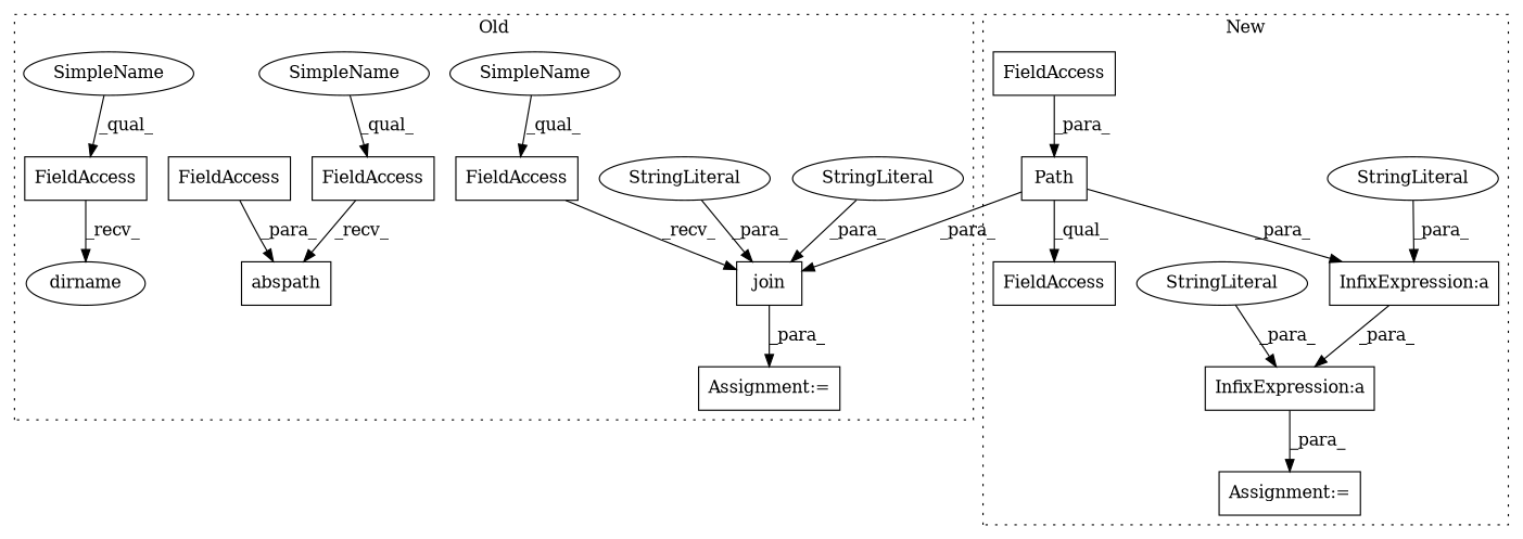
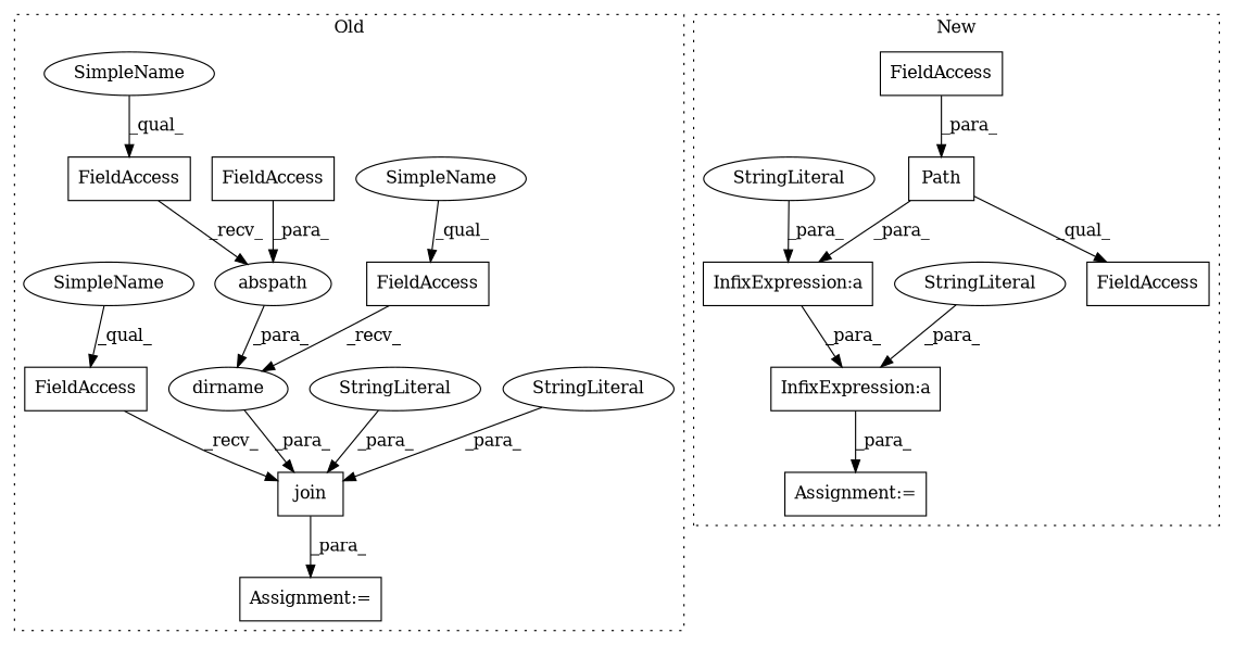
  digraph {
    node [a=22 l=7 s=1380 shape=box]
-   n1 [a=32 l="8,1" label=abspath s="1417,1433"]
+   n1 [a=32 l="8,1" label=abspath s="1417,1433" shape=ellipse]
    n2 [label=FieldAccess s=1409]
    n3 [a=7 l=1 label="Assignment:=" s=1379]
    n4 [l=8 label=FieldAccess s=1425]
    n5 [a=32 l="8,1" label=dirname s="1401,1434" shape=ellipse]
    n6 [label=FieldAccess s=1393]
    n7 [label=FieldAccess]
    n8 [a=32 l="5,1" label=join s="1388,1485"]
    n9 [a=45 l=15 label=StringLiteral s=1450 shape=ellipse]
    n10 [a=45 l=6 label=StringLiteral s=1443 shape=ellipse]
    n11 [a=42 l=2 label=SimpleName s=1393 shape=ellipse]
    n12 [a=42 l=2 label=SimpleName s=1409 shape=ellipse]
    n13 [a=42 l=2 label=SimpleName shape=ellipse]
    n14 [a=32 l="5,1" label=Path s="1384,1397"]
    n15 [l=31 label=FieldAccess s=1384]
    n16 [l=8 label=FieldAccess s=1389]
    n17 [a=27 l=3 label="InfixExpression:a" s=1451]
    n18 [a=27 l=3 label="InfixExpression:a" s=1432]
    n19 [a=45 l=19 label=StringLiteral s=1454 shape=ellipse]
    n20 [a=45 l=15 label=StringLiteral s=1435 shape=ellipse]
    n21 [a=7 l=1 label="Assignment:="]
    subgraph cluster_1 {
      label=Old
      style=dotted
      n1
      n2
      n3
      n4
      n5
      n6
      n7
      n8
      n9
      n10
      n11
      n12
      n13
    }
    subgraph cluster_2 {
      label=New
      style=dotted
      n14
      n15
      n16
      n17
      n18
      n19
      n20
      n21
    }
+   n1 -> n5 [label=_para_]
    n2 -> n1 [label=_recv_]
    n4 -> n1 [label=_para_]
-   n14 -> n8 [label=_para_]
+   n5 -> n8 [label=_para_]
    n6 -> n5 [label=_recv_]
    n7 -> n8 [label=_recv_]
    n8 -> n3 [label=_para_]
    n9 -> n8 [label=_para_]
    n10 -> n8 [label=_para_]
    n11 -> n6 [label=_qual_]
    n12 -> n2 [label=_qual_]
    n13 -> n7 [label=_qual_]
    n14 -> n15 [label=_qual_]
    n14 -> n18 [label=_para_]
    n16 -> n14 [label=_para_]
    n17 -> n21 [label=_para_]
    n18 -> n17 [label=_para_]
    n19 -> n17 [label=_para_]
    n20 -> n18 [label=_para_]
  }
